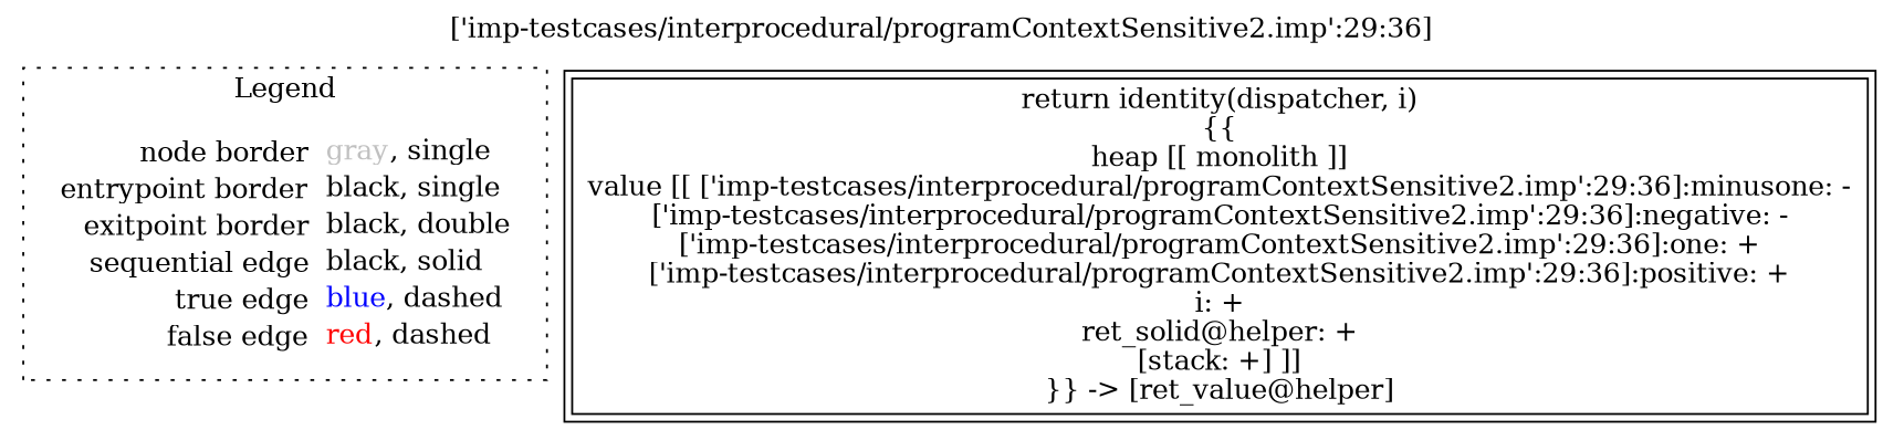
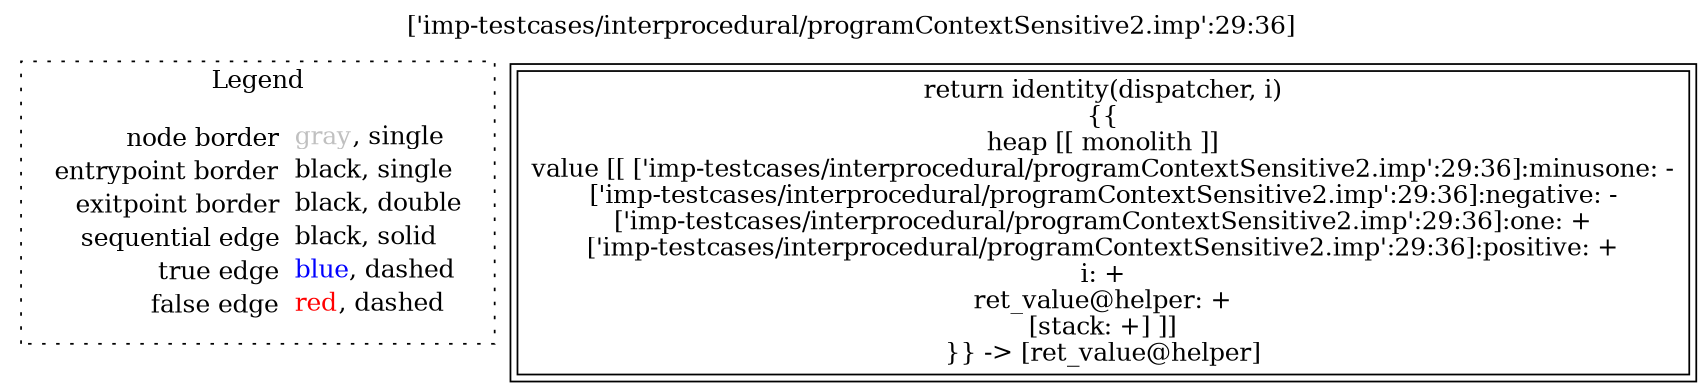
  digraph {
    label="['imp-testcases/interprocedural/programContextSensitive2.imp':29:36]"
    labelloc=t
    n1 [label=<<table border="0" cellpadding="2" cellspacing="0" cellborder="0"><tr><td align="right">node border&nbsp;</td><td align="left"><font color="gray">gray</font>, single</td></tr><tr><td align="right">entrypoint border&nbsp;</td><td align="left"><font color="black">black</font>, single</td></tr><tr><td align="right">exitpoint border&nbsp;</td><td align="left"><font color="black">black</font>, double</td></tr><tr><td align="right">sequential edge&nbsp;</td><td align="left"><font color="black">black</font>, solid</td></tr><tr><td align="right">true edge&nbsp;</td><td align="left"><font color="blue">blue</font>, dashed</td></tr><tr><td align="right">false edge&nbsp;</td><td align="left"><font color="red">red</font>, dashed</td></tr></table>> shape=plaintext]
-   n2 [color=black label=<return identity(dispatcher, i)<BR/>{{<BR/>heap [[ monolith ]]<BR/>value [[ ['imp-testcases/interprocedural/programContextSensitive2.imp':29:36]:minusone: -<BR/>['imp-testcases/interprocedural/programContextSensitive2.imp':29:36]:negative: -<BR/>['imp-testcases/interprocedural/programContextSensitive2.imp':29:36]:one: +<BR/>['imp-testcases/interprocedural/programContextSensitive2.imp':29:36]:positive: +<BR/>i: +<BR/>ret_solid@helper: +<BR/>[stack: +] ]]<BR/>}} -&gt; [ret_value@helper]> peripheries=2 shape=rect]
+   n2 [color=black label=<return identity(dispatcher, i)<BR/>{{<BR/>heap [[ monolith ]]<BR/>value [[ ['imp-testcases/interprocedural/programContextSensitive2.imp':29:36]:minusone: -<BR/>['imp-testcases/interprocedural/programContextSensitive2.imp':29:36]:negative: -<BR/>['imp-testcases/interprocedural/programContextSensitive2.imp':29:36]:one: +<BR/>['imp-testcases/interprocedural/programContextSensitive2.imp':29:36]:positive: +<BR/>i: +<BR/>ret_value@helper: +<BR/>[stack: +] ]]<BR/>}} -&gt; [ret_value@helper]> peripheries=2 shape=rect]
    subgraph cluster_1 {
      label=Legend
      style=dotted
      n1
    }
  }
